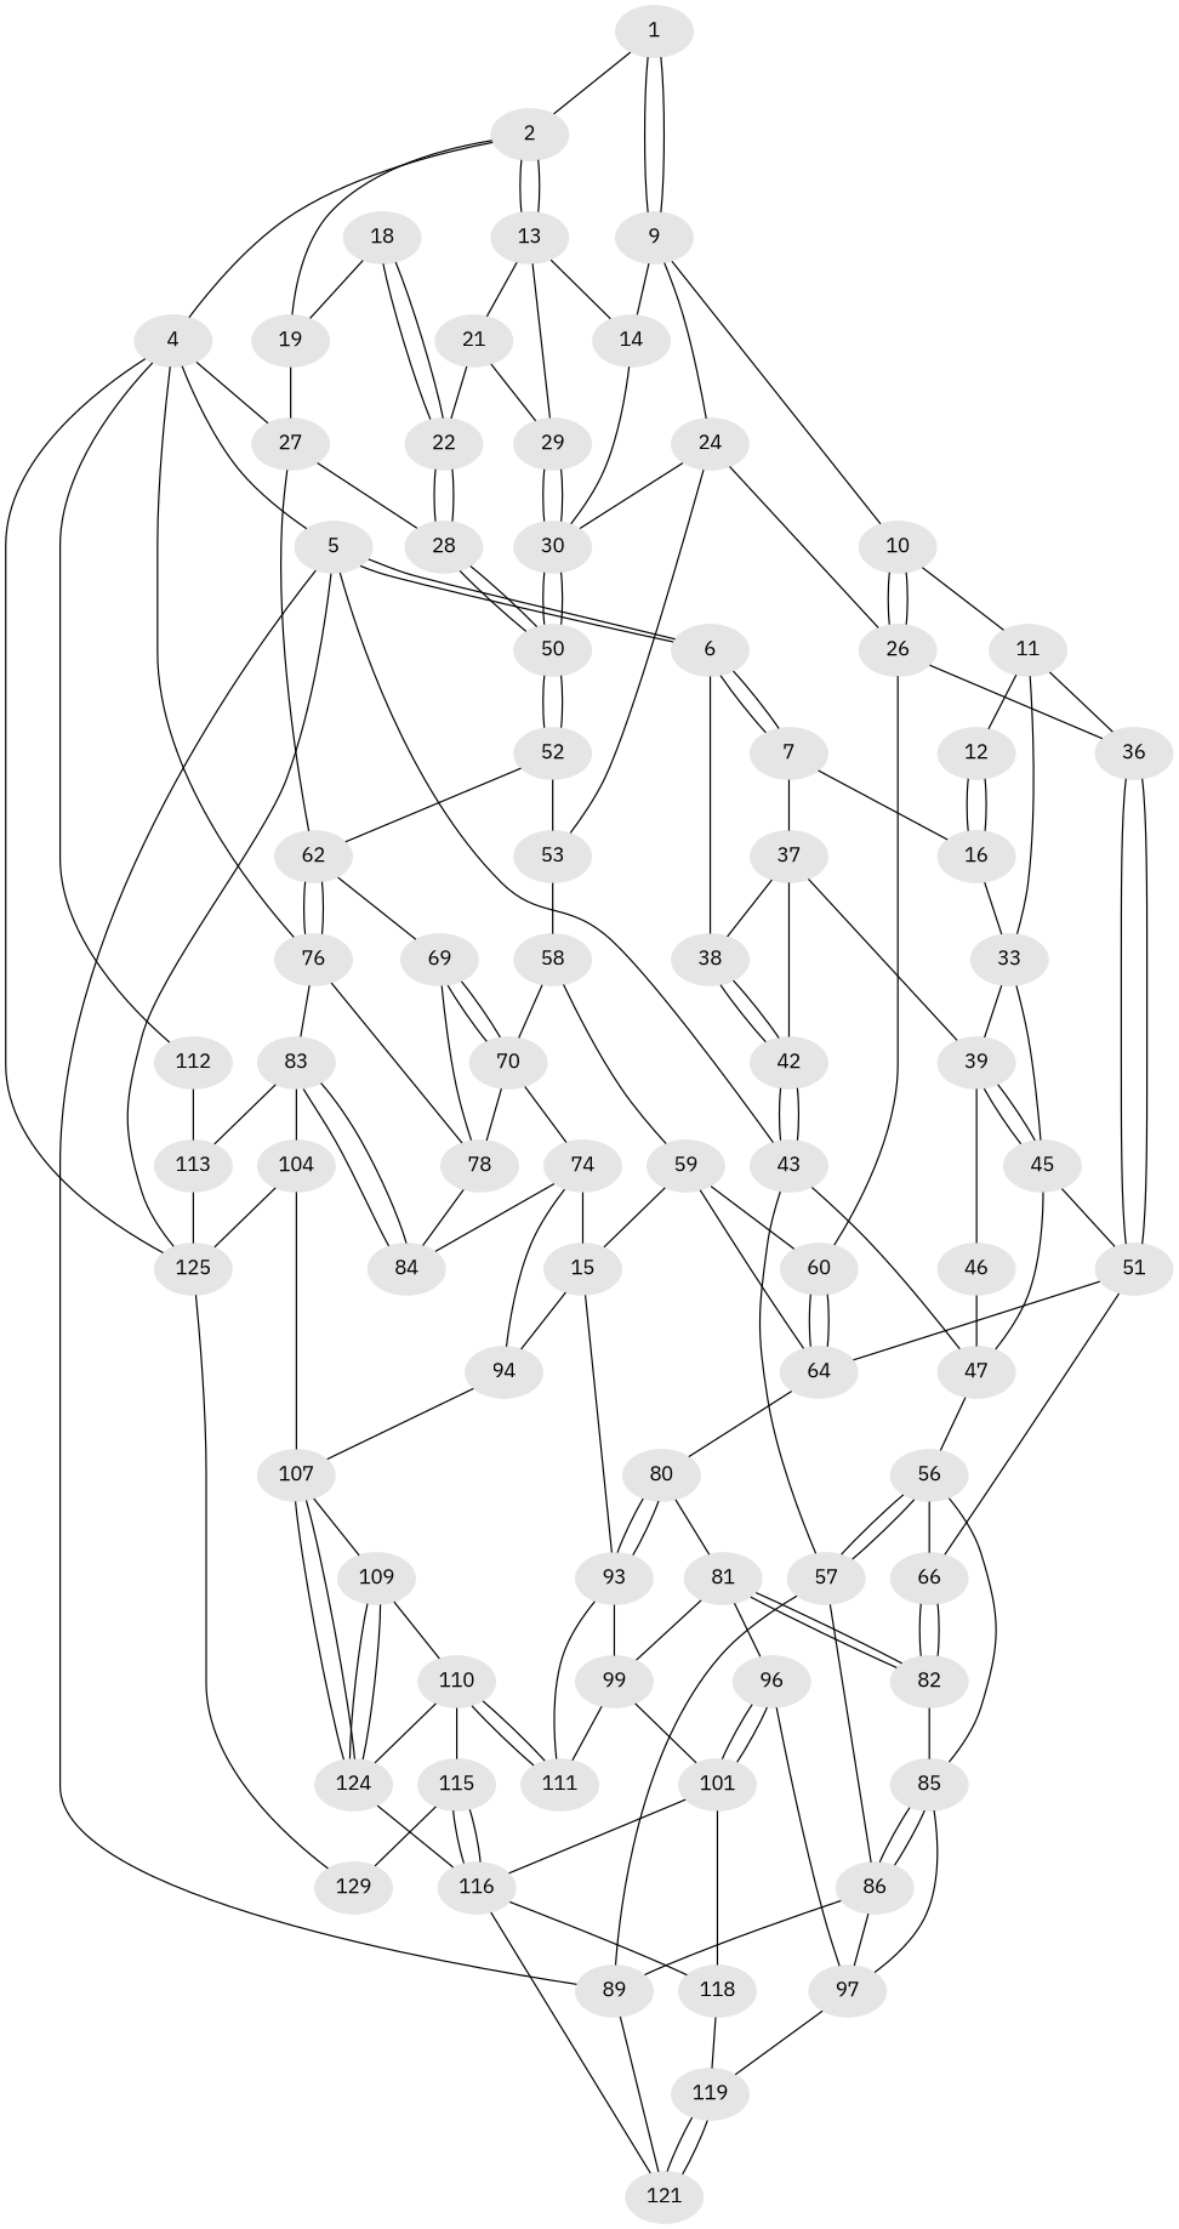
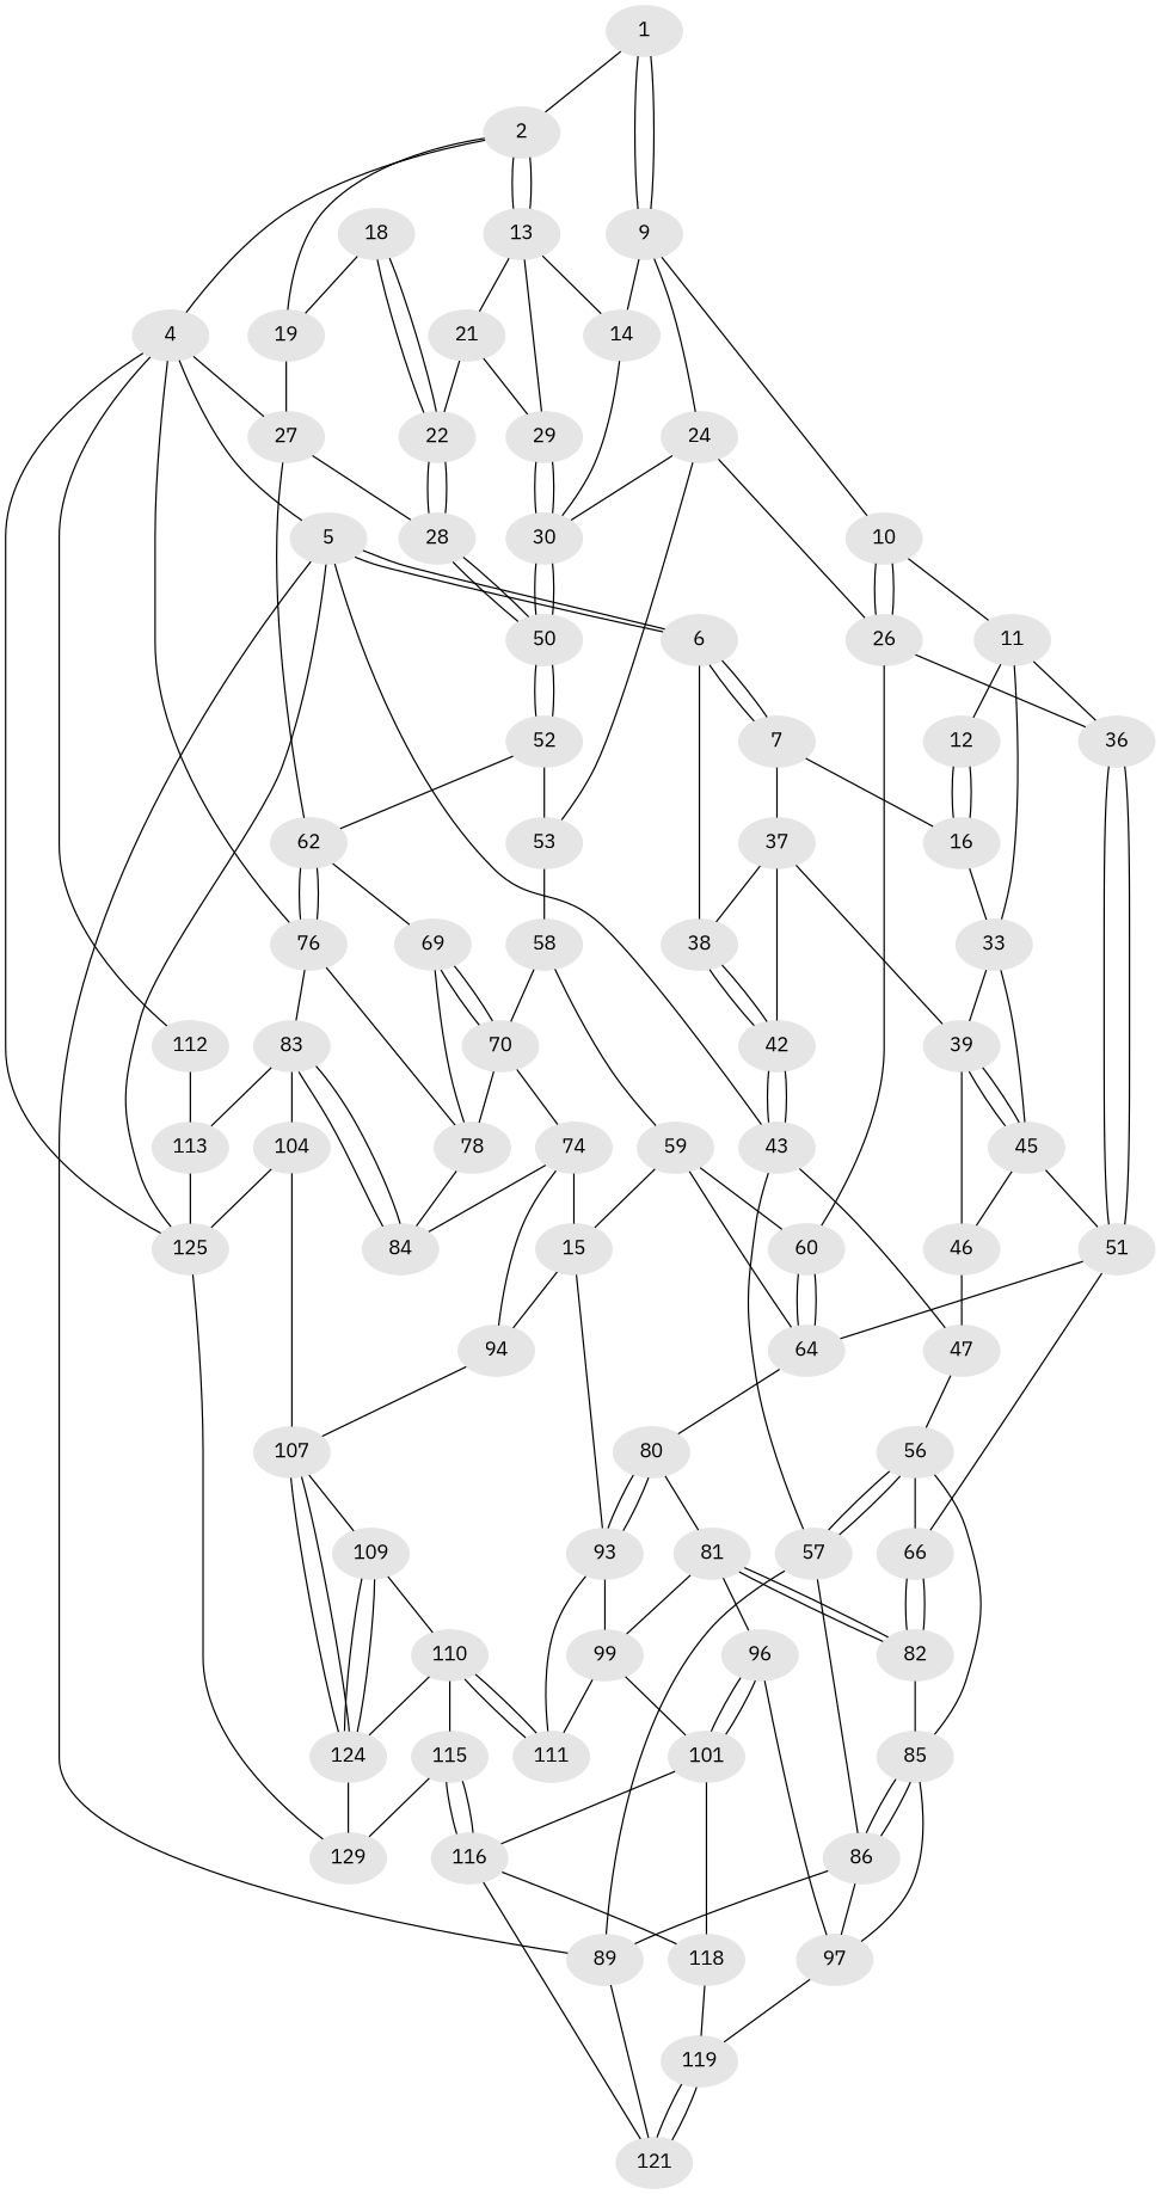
  graph {
    fontname="IBM Plex Sans"
    node [color=gray90 fontname="IBM Plex Sans" style=filled]
    edge [fontname="IBM Plex Sans"]
    2 [super="+3"]
    1
    9 [super="+15"]
    4 [super="+104"]
    13 [super="+20"]
    19
    10
    14
    24 [super="+25"]
    5 [super="+90"]
    27 [super="+61"]
    76 [super="+77"]
    112
    125 [super="+128"]
    21 [super="+23"]
    29
    6
    43 [super="+44"]
    89 [super="+120"]
    28
    62 [super="+63"]
    78 [super="+79"]
    83 [super="+105"]
    113 [super="+126"]
    129
    7 [super="+17"]
    38
    47 [super="+55"]
    57 [super="+87"]
    121 [super="+123"]
    16
    37 [super="+41"]
    42
    33 [super="+34"]
    39 [super="+40"]
    12
    11 [super="+32"]
    26 [super="+35"]
    30 [super="+31"]
    53 [super="+54"]
    36
    60
    45 [super="+48"]
    51 [super="+65"]
    22
    50
    18
    58 [super="+68"]
    64 [super="+73"]
    69
    52
    46 [super="+49"]
    66
    56 [super="+67"]
    86 [super="+103"]
    85 [super="+91"]
    80
    82
    59 [super="+72"]
    70 [super="+71"]
    97 [super="+102"]
    n62 [label=15 super="+92"]
    74 [super="+88"]
    94
    93 [super="+98"]
    81 [super="+95"]
    84
    107 [super="+108"]
    99 [super="+100"]
    111
    n71 [label=104]
    96
    101 [super="+117"]
    119
    109
    124 [super="+127"]
    116 [super="+122"]
    118
    110 [super="+114"]
    115 [super="+130"]
    2 -- 4
    2 -- 13
    2 -- 13
    2 -- 19
    1 -- 2
    1 -- 9
    1 -- 9
    9 -- 10
    9 -- 14
    9 -- 24
    4 -- 5
    4 -- 27
    4 -- 76
    4 -- 112
    4 -- 125
    13 -- 14
    13 -- 21
    13 -- 29
    19 -- 27
    10 -- 11
    10 -- 26
    10 -- 26
    14 -- 30
    24 -- 26
    24 -- 30
    24 -- 53
    5 -- 125
    5 -- 6
    5 -- 6
    5 -- 43
    5 -- 89
    27 -- 28
    27 -- 62
    76 -- 78
    76 -- 83
    112 -- 113 [weight=2]
    125 -- 129
    21 -- 29
    21 -- 22
    29 -- 30
    29 -- 30
    6 -- 7
    6 -- 7
    6 -- 38
    43 -- 47
    43 -- 57
    89 -- 121
    28 -- 50
    28 -- 50
    62 -- 76
    62 -- 76
    62 -- 69
    78 -- 84
    83 -- 113
    83 -- 84
    83 -- 84
    83 -- n71
    113 -- 125
    7 -- 16
    7 -- 37
    38 -- 42
    38 -- 42
    47 -- 56
    57 -- 89
    57 -- 86
    16 -- 33
    37 -- 38
    37 -- 42
    37 -- 39
    42 -- 43
    42 -- 43
    33 -- 39
    33 -- 45
    39 -- 45
    39 -- 45
    39 -- 46
    12 -- 16
    12 -- 16
    11 -- 33
    11 -- 12
    11 -- 36
    26 -- 36
    26 -- 60
    30 -- 50
    30 -- 50
    53 -- 58 [weight=2]
    36 -- 51
    36 -- 51
    60 -- 64
    60 -- 64
    45 -- 51
-   45 -- 47
+   45 -- 46
    51 -- 64
    51 -- 66
    22 -- 28
    22 -- 28
    50 -- 52
    50 -- 52
    18 -- 19
    18 -- 22
    18 -- 22
    58 -- 59
    58 -- 70
    64 -- 80
    69 -- 78
    69 -- 70
    69 -- 70
    52 -- 62
    52 -- 53
    46 -- 47 [weight=2]
    66 -- 82
    66 -- 82
    56 -- 57
    56 -- 57
    56 -- 66
    56 -- 85
    86 -- 89
    86 -- 97
    85 -- 86
    85 -- 86
    85 -- 97
    80 -- 93
    80 -- 93
    80 -- 81
    82 -- 85
    59 -- 60
    59 -- 64
    59 -- n62
    70 -- 78
    70 -- 74
    97 -- 119
    n62 -- 94
    n62 -- 93
    74 -- n62
    74 -- 94
    74 -- 84
    94 -- 107
    93 -- 99
    93 -- 111
    81 -- 82
    81 -- 82
    81 -- 99
    81 -- 96
    107 -- 109
    107 -- 124
    107 -- 124
    99 -- 111
    99 -- 101
    n71 -- 125
    n71 -- 107
    96 -- 97
    96 -- 101
    96 -- 101
    101 -- 116
    101 -- 118
    119 -- 121
    119 -- 121
    109 -- 124
    109 -- 124
    109 -- 110
-   124 -- 116
+   124 -- 129
    116 -- 121
    116 -- 118
    118 -- 119
    110 -- 111
    110 -- 111
    110 -- 124
    110 -- 115
    115 -- 129
    115 -- 116
    115 -- 116
  }
